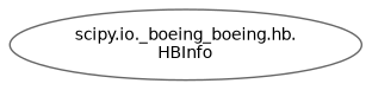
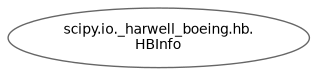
  digraph {
    rankdir=LR
-   n1 [color=grey40 fillcolor=white fontname=Helvetica fontsize=10 height=0.2 label="scipy.io._boeing_boeing.hb.\lHBInfo" shape=ellipse style=filled width=0.4]
+   n1 [color=grey40 fillcolor=white fontname=Helvetica fontsize=10 height=0.2 label="scipy.io._harwell_boeing.hb.\lHBInfo" shape=ellipse style=filled width=0.4]
  }
